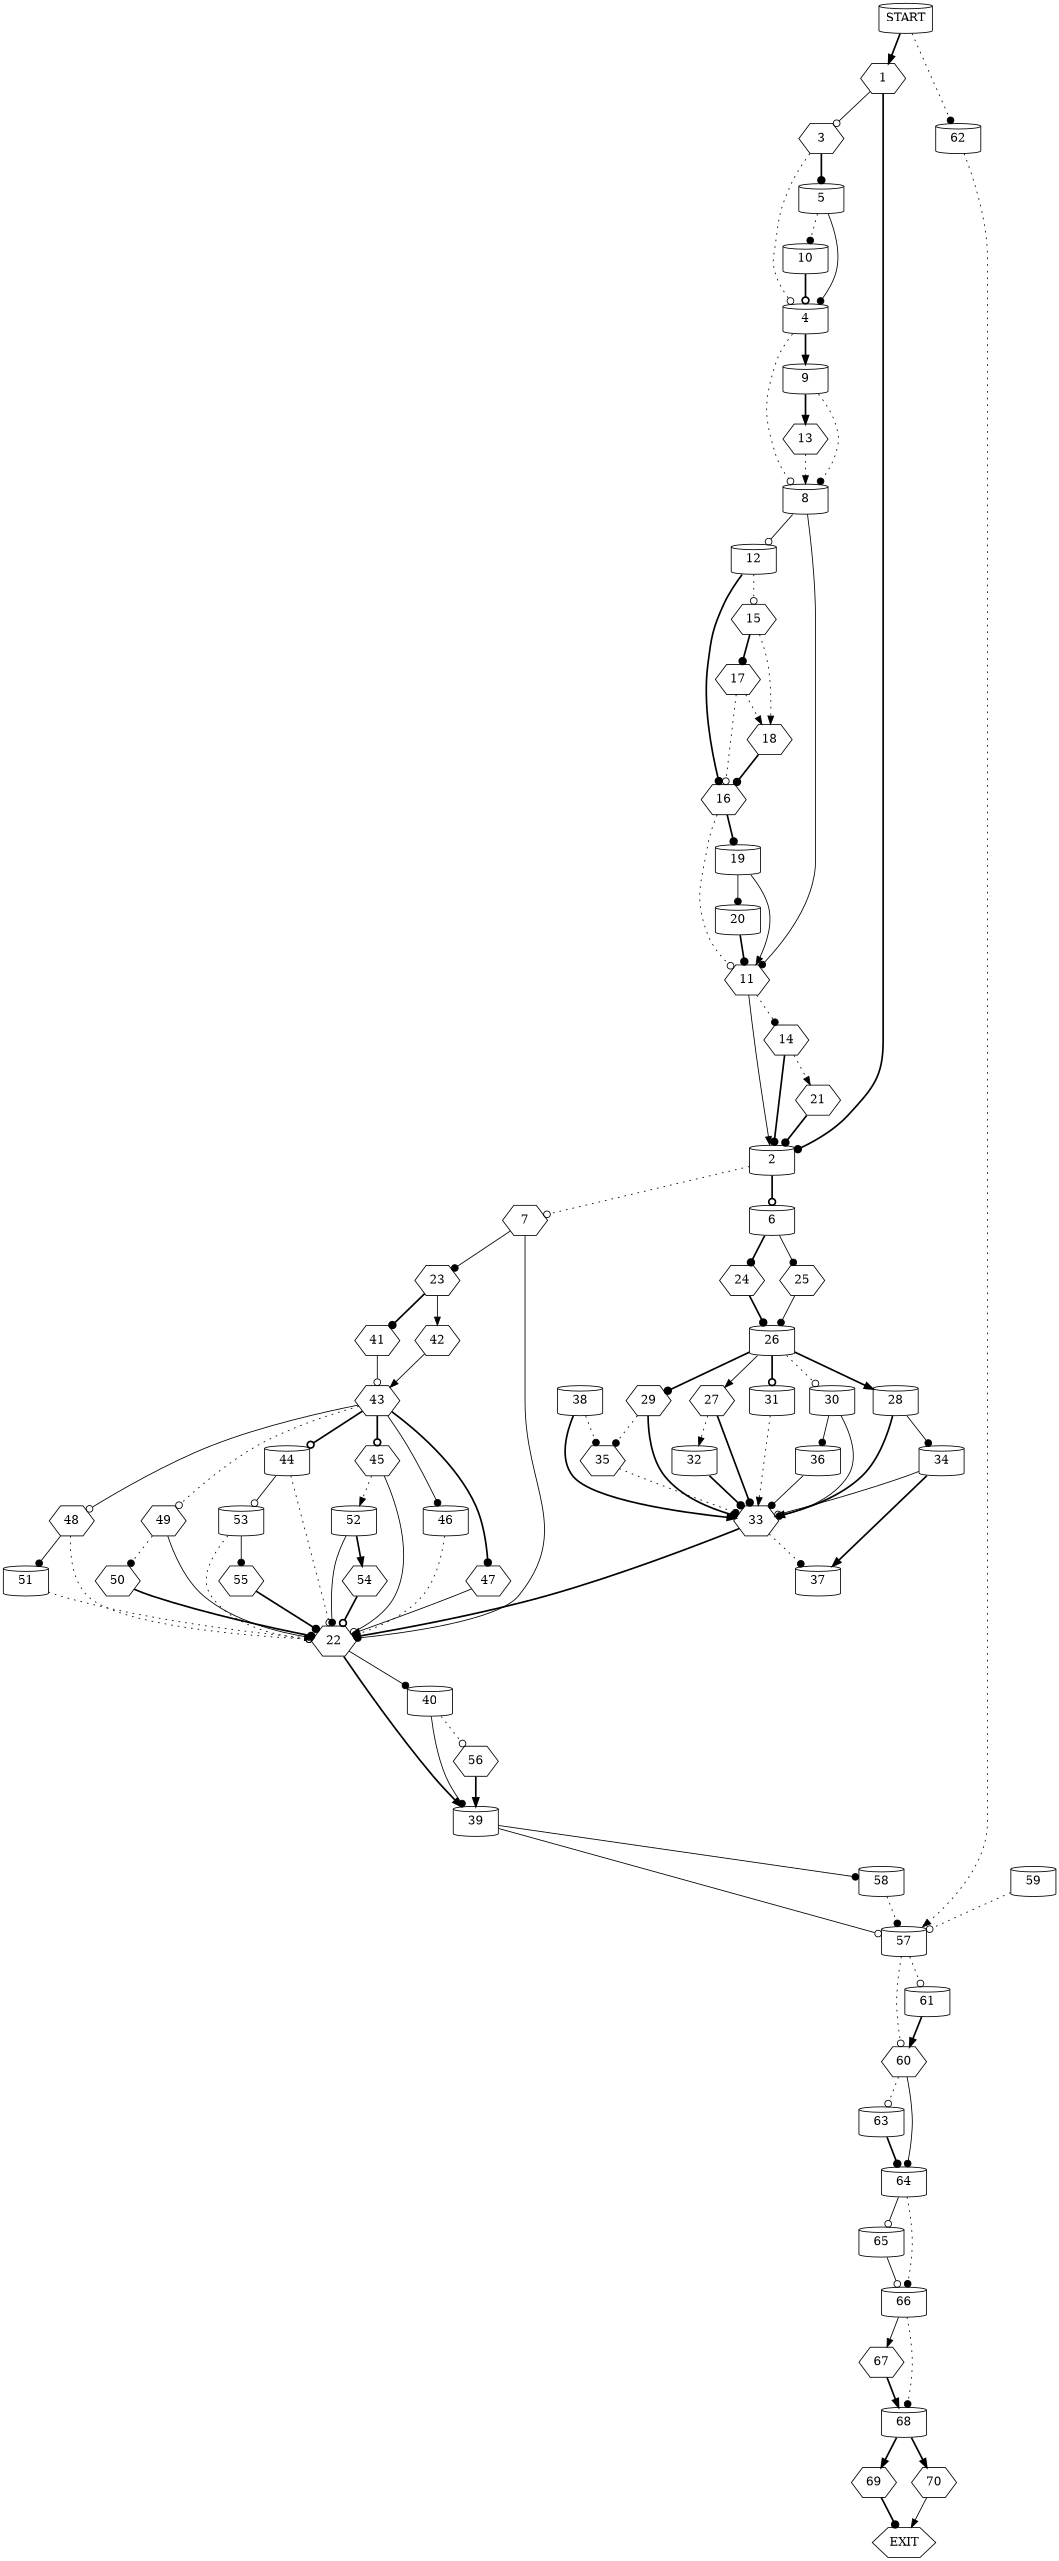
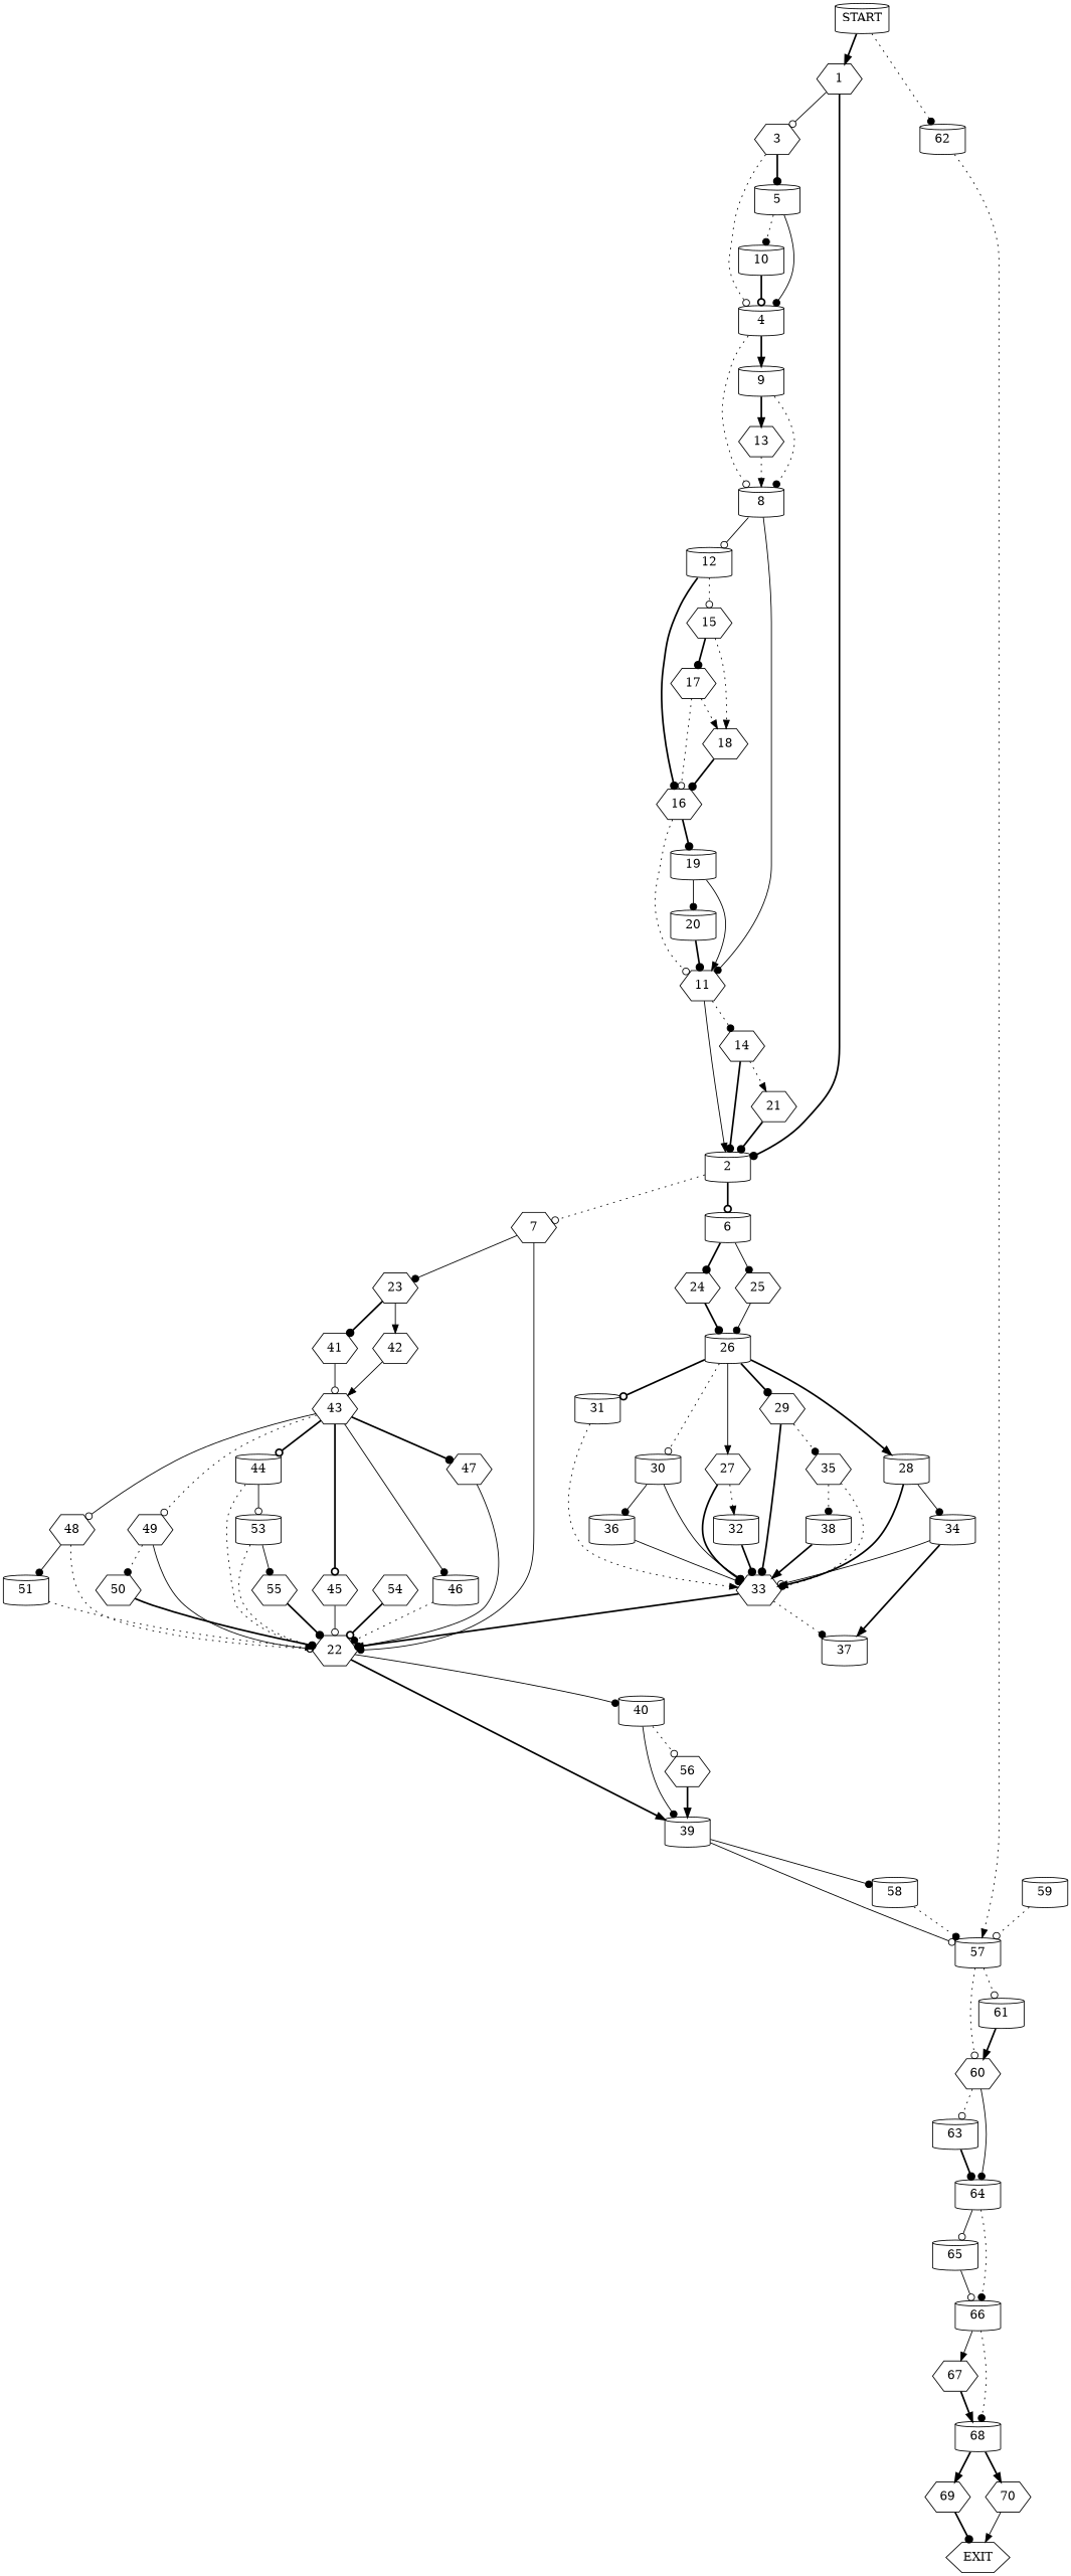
  digraph {
    node [shape=cylinder]
    edge [arrowhead=dot style=bold]
    n1 [label=START]
    1 [shape=hexagon]
    62
    2
    3 [shape=hexagon]
    57
    n7 [label=EXIT shape=hexagon]
    6
    7 [shape=hexagon]
    4
    5
    24 [shape=hexagon]
    25 [shape=hexagon]
    22 [shape=hexagon]
    23 [shape=hexagon]
    8
    9
    10
    11 [shape=hexagon]
    12
    13 [shape=hexagon]
    26
    39
    40
    41 [shape=hexagon]
    42 [shape=hexagon]
    14 [shape=hexagon]
    15 [shape=hexagon]
    16 [shape=hexagon]
    21 [shape=hexagon]
    17 [shape=hexagon]
    18 [shape=hexagon]
    19
    20
    58
    56 [shape=hexagon]
    43 [shape=hexagon]
    27 [shape=hexagon]
    28
    29 [shape=hexagon]
    30
    31
    32
    33 [shape=hexagon]
    34
    35 [shape=hexagon]
    36
    37
    38
    60 [shape=hexagon]
    61
    44
    45 [shape=hexagon]
    46
    47 [shape=hexagon]
    48 [shape=hexagon]
    49 [shape=hexagon]
    53
-   52
    51
    50 [shape=hexagon]
    55 [shape=hexagon]
    54 [shape=hexagon]
    63
    64
    59
    65
    66
    67 [shape=hexagon]
    68
    69 [shape=hexagon]
    70 [shape=hexagon]
    n1 -> 1 [arrowhead=normal]
    n1 -> 62 [style=dotted]
    1 -> 2
    1 -> 3 [arrowhead=odot style=solid]
    62 -> 57 [arrowhead=normal style=dotted]
    2 -> 6 [arrowhead=odot]
    2 -> 7 [arrowhead=odot style=dotted]
    3 -> 4 [arrowhead=odot style=dotted]
    3 -> 5
    57 -> 60 [arrowhead=odot style=dotted]
    57 -> 61 [arrowhead=odot style=dotted]
    6 -> 24
    6 -> 25 [style=solid]
    7 -> 22 [style=solid]
    7 -> 23 [style=solid]
    4 -> 8 [arrowhead=odot style=dotted]
    4 -> 9 [arrowhead=normal]
    5 -> 4 [style=solid]
    5 -> 10 [style=dotted]
    24 -> 26
    25 -> 26 [style=solid]
    22 -> 39 [arrowhead=normal]
    22 -> 40 [style=solid]
    23 -> 41
    23 -> 42 [arrowhead=normal style=solid]
    8 -> 11 [style=solid]
    8 -> 12 [arrowhead=odot style=solid]
    9 -> 8 [style=dotted]
    9 -> 13 [arrowhead=normal]
    10 -> 4 [arrowhead=odot]
    11 -> 2 [arrowhead=normal style=solid]
    11 -> 14 [style=dotted]
    12 -> 15 [arrowhead=odot style=dotted]
    12 -> 16
    13 -> 8 [arrowhead=normal style=dotted]
    26 -> 27 [arrowhead=normal style=solid]
    26 -> 28 [arrowhead=normal]
    26 -> 29
    26 -> 30 [arrowhead=odot style=dotted]
    26 -> 31 [arrowhead=odot]
    39 -> 57 [arrowhead=odot style=solid]
    39 -> 58 [style=solid]
    40 -> 39 [style=solid]
    40 -> 56 [arrowhead=odot style=dotted]
    41 -> 43 [arrowhead=odot style=solid]
    42 -> 43 [arrowhead=normal style=solid]
    14 -> 2
    14 -> 21 [arrowhead=normal style=dotted]
    15 -> 17
    15 -> 18 [arrowhead=normal style=dotted]
    16 -> 11 [arrowhead=odot style=dotted]
    16 -> 19
    21 -> 2
    17 -> 16 [arrowhead=odot style=dotted]
    17 -> 18 [arrowhead=normal style=dotted]
    18 -> 16
    19 -> 11 [arrowhead=normal style=solid]
    19 -> 20 [style=solid]
    20 -> 11
    58 -> 57 [style=dotted]
    56 -> 39 [arrowhead=normal]
    43 -> 44 [arrowhead=odot]
    43 -> 45 [arrowhead=odot]
    43 -> 46 [style=solid]
    43 -> 47
    43 -> 48 [arrowhead=odot style=solid]
    43 -> 49 [arrowhead=odot style=dotted]
    27 -> 32 [arrowhead=normal style=dotted]
    27 -> 33
    28 -> 33 [arrowhead=normal]
    28 -> 34 [style=solid]
    29 -> 33
    29 -> 35 [style=dotted]
    30 -> 33 [style=solid]
    30 -> 36 [style=solid]
    31 -> 33 [arrowhead=normal style=dotted]
    32 -> 33
    33 -> 22
    33 -> 37 [style=dotted]
    34 -> 33 [arrowhead=odot style=solid]
    34 -> 37 [arrowhead=normal]
    35 -> 33 [style=dotted]
-   38 -> 35 [style=dotted]
+   35 -> 38 [style=dotted]
    36 -> 33 [style=solid]
    38 -> 33 [arrowhead=normal]
    60 -> 63 [arrowhead=odot style=dotted]
    60 -> 64 [style=solid]
    61 -> 60 [arrowhead=normal]
    44 -> 22 [arrowhead=odot style=dotted]
    44 -> 53 [arrowhead=odot style=solid]
    45 -> 22 [arrowhead=odot style=solid]
-   45 -> 52 [arrowhead=normal style=dotted]
    46 -> 22 [style=dotted]
    47 -> 22 [arrowhead=normal style=solid]
    48 -> 22 [arrowhead=odot style=dotted]
    48 -> 51 [style=solid]
    49 -> 22 [arrowhead=odot style=solid]
    49 -> 50 [style=dotted]
    53 -> 22 [arrowhead=odot style=dotted]
    53 -> 55 [style=solid]
-   52 -> 22 [style=solid]
-   52 -> 54 [arrowhead=normal]
    51 -> 22 [arrowhead=normal style=dotted]
    50 -> 22
    55 -> 22
    54 -> 22 [arrowhead=odot]
    63 -> 64
    64 -> 65 [arrowhead=odot style=solid]
    64 -> 66 [style=dotted]
    59 -> 57 [arrowhead=odot style=dotted]
    65 -> 66 [arrowhead=odot style=solid]
    66 -> 67 [arrowhead=normal style=solid]
    66 -> 68 [style=dotted]
    67 -> 68 [arrowhead=normal]
    68 -> 69 [arrowhead=normal]
    68 -> 70 [arrowhead=normal]
    69 -> n7
    70 -> n7 [arrowhead=normal style=solid]
  }
